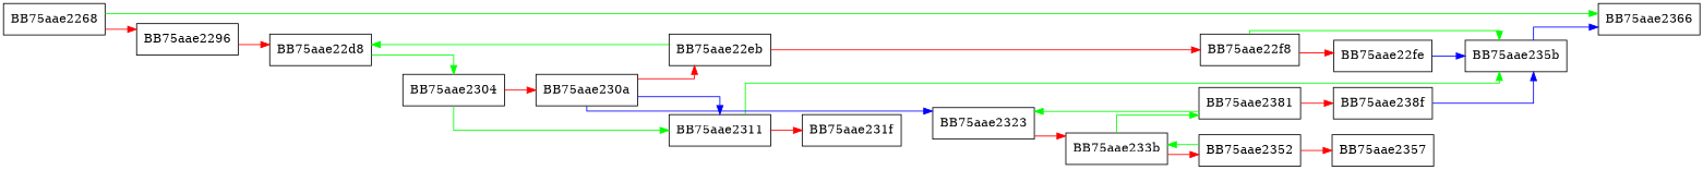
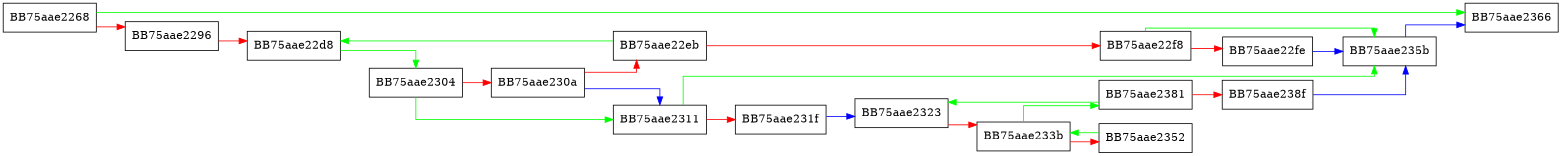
  digraph {
    rankdir=LR
    splines=ortho
    node [shape=box]
    edge [color=red]
    BB75aae2268
    BB75aae2366
    BB75aae2296
    BB75aae22d8
    BB75aae2304
    BB75aae2311
    BB75aae230a
    BB75aae22eb
    BB75aae22f8
    BB75aae235b
    BB75aae231f
    BB75aae22fe
    BB75aae2323
    BB75aae233b
    BB75aae2381
    BB75aae2352
    BB75aae238f
-   BB75aae2357
    BB75aae2268 -> BB75aae2366 [color=green]
    BB75aae2268 -> BB75aae2296
    BB75aae2296 -> BB75aae22d8
    BB75aae22d8 -> BB75aae2304 [color=green]
    BB75aae2304 -> BB75aae2311 [color=green]
    BB75aae2304 -> BB75aae230a
    BB75aae2311 -> BB75aae235b [color=green]
    BB75aae2311 -> BB75aae231f
    BB75aae230a -> BB75aae2311 [color=blue]
    BB75aae230a -> BB75aae22eb
    BB75aae22eb -> BB75aae22d8 [color=green]
    BB75aae22eb -> BB75aae22f8
    BB75aae22f8 -> BB75aae235b [color=green]
    BB75aae22f8 -> BB75aae22fe
    BB75aae235b -> BB75aae2366 [color=blue]
-   BB75aae230a -> BB75aae2323 [color=blue]
+   BB75aae231f -> BB75aae2323 [color=blue]
    BB75aae22fe -> BB75aae235b [color=blue]
    BB75aae2323 -> BB75aae233b
    BB75aae233b -> BB75aae2381 [color=green]
    BB75aae233b -> BB75aae2352
    BB75aae2381 -> BB75aae2323 [color=green]
    BB75aae2381 -> BB75aae238f
    BB75aae2352 -> BB75aae233b [color=green]
-   BB75aae2352 -> BB75aae2357
    BB75aae238f -> BB75aae235b [color=blue]
  }
